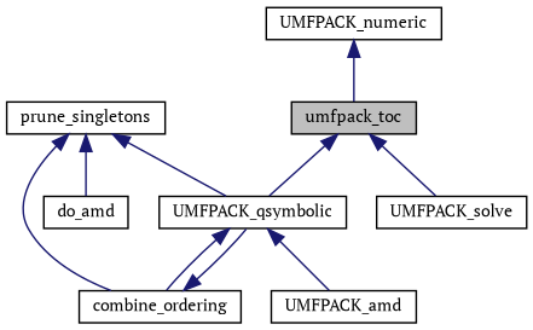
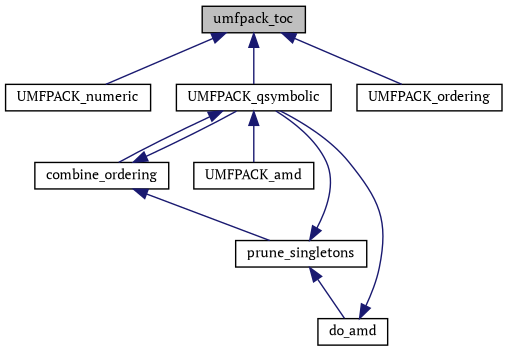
  digraph {
    fontname="PT Serif"
    rankdir=TB
    node [color=black fillcolor=white fontname="PT Serif" fontsize=10 shape=record style=filled]
    edge [color=midnightblue dir=back fontname="PT Serif" fontsize=10 labelfontname=Helvetica labelfontsize=10 style=solid]
    n1 [fillcolor=grey75 fontcolor=black height=0.2 label=umfpack_toc width=0.4]
    n2 [height=0.2 label=UMFPACK_numeric width=0.4]
    n3 [height=0.2 label=UMFPACK_qsymbolic width=0.4]
-   n4 [height=0.2 label=UMFPACK_solve width=0.4]
+   n4 [height=0.2 label=UMFPACK_ordering width=0.4]
    n5 [height=0.2 label=combine_ordering width=0.4]
    n6 [height=0.2 label=UMFPACK_amd width=0.4]
    n7 [height=0.2 label=prune_singletons width=0.4]
    n8 [height=0.2 label=do_amd width=0.4]
-   n2 -> n1
+   n1 -> n2
    n1 -> n3
    n1 -> n4
    n3 -> n5
    n3 -> n6
    n5 -> n3
-   n7 -> n5
+   n5 -> n7
    n7 -> n3
    n7 -> n8
+   n8 -> n3
  }
